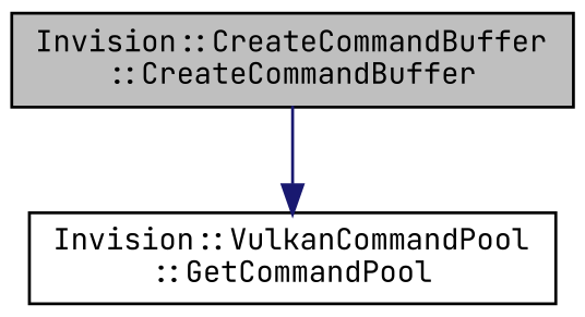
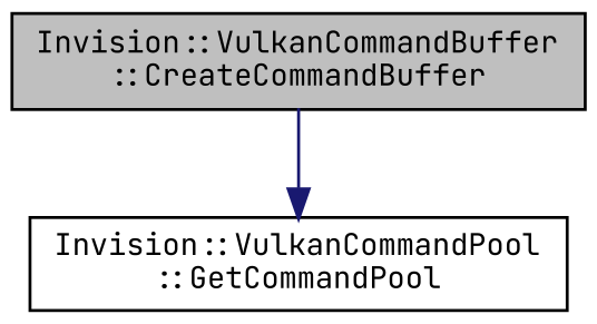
  digraph {
    rankdir=TB
    fontname="JetBrains Mono"
    node [color=black fontname="JetBrains Mono" fontsize=10 shape=record style=filled]
-   n1 [fillcolor=grey75 fontcolor=black height=0.2 label="Invision::CreateCommandBuffer\l::CreateCommandBuffer" width=0.4]
+   n1 [fillcolor=grey75 fontcolor=black height=0.2 label="Invision::VulkanCommandBuffer\l::CreateCommandBuffer" width=0.4]
    n2 [fillcolor=white height=0.2 label="Invision::VulkanCommandPool\l::GetCommandPool" width=0.4]
    n1 -> n2 [color=midnightblue fontname="JetBrains Mono" fontsize=10 labelfontname=Helvetica labelfontsize=10 style=solid]
  }
